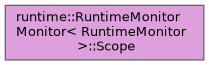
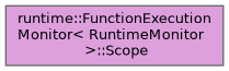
  digraph {
    rankdir=LR
-   n1 [color=grey40 fillcolor=plum fontname=Helvetica fontsize=10 height=0.2 label="runtime::RuntimeMonitor\lMonitor\< RuntimeMonitor\l \>::Scope" shape=box style=filled width=0.4]
+   n1 [color=grey40 fillcolor=plum fontname=Helvetica fontsize=10 height=0.2 label="runtime::FunctionExecution\lMonitor\< RuntimeMonitor\l \>::Scope" shape=box style=filled width=0.4]
  }
